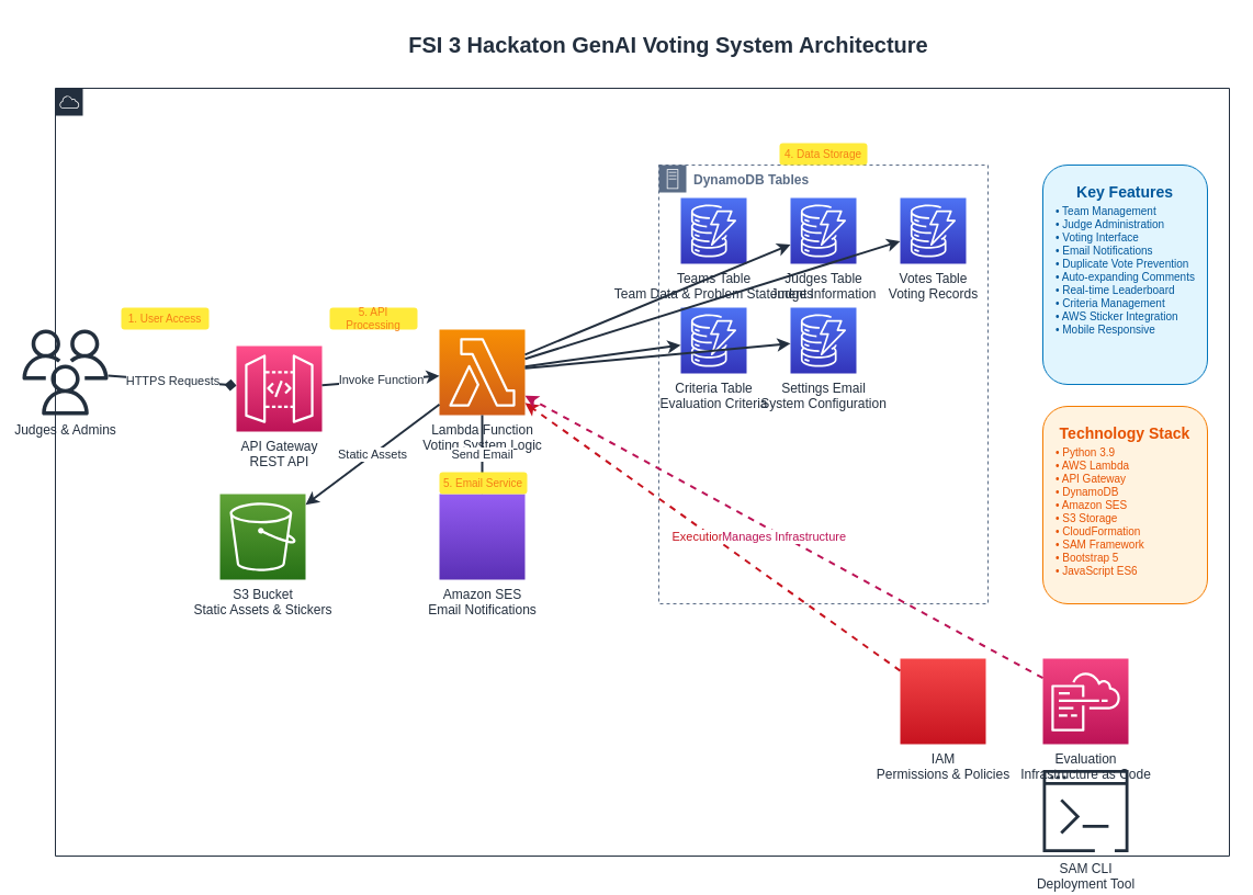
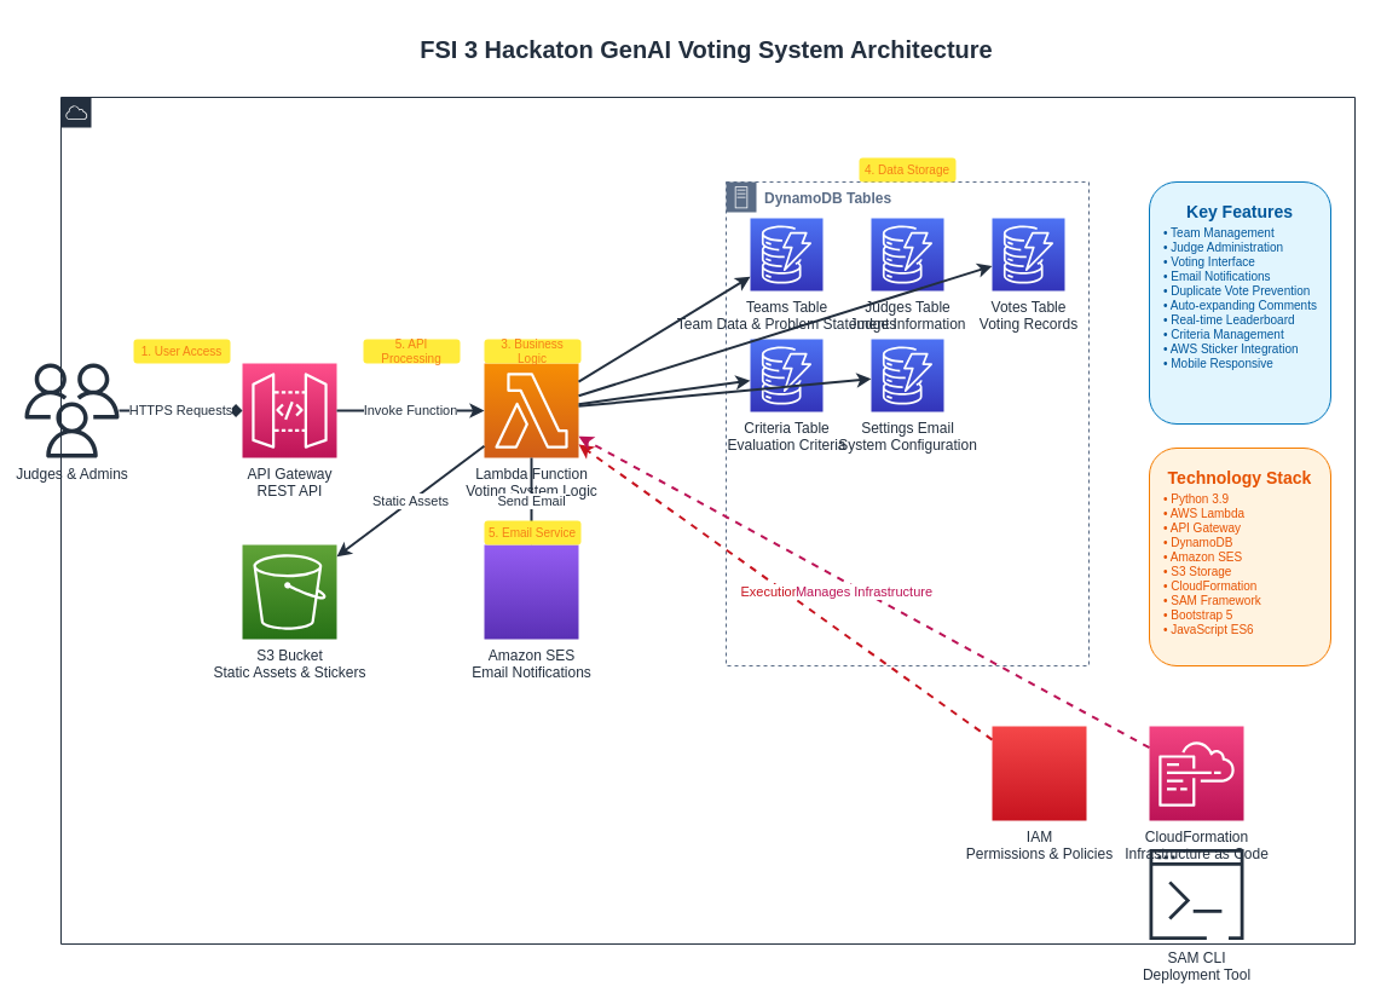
  <mxCell id="0" />
  <mxCell id="1" parent="0" />
- <mxCell id="2" value="FSI 3 Hackaton GenAI Voting System Architecture" style="text;html=1;strokeColor=none;fillColor=none;align=center;verticalAlign=middle;whiteSpace=wrap;rounded=0;fontSize=20;fontStyle=1;fontColor=#232F3E;" vertex="1" parent="1"><mxGeometry x="309" y="20" width="600" height="40" as="geometry" /></mxCell>
+ <mxCell id="2" value="FSI 3 Hackaton GenAI Voting System Architecture" style="text;html=1;strokeColor=none;fillColor=none;align=center;verticalAlign=middle;whiteSpace=wrap;rounded=0;fontSize=20;fontStyle=1;fontColor=#232F3E;" vertex="1" parent="1"><mxGeometry x="284" y="20" width="600" height="40" as="geometry" /></mxCell>
  <mxCell id="3" value="" style="sketch=0;outlineConnect=0;gradientColor=none;html=1;whiteSpace=wrap;fontSize=12;fontStyle=0;shape=mxgraph.aws4.group;grIcon=mxgraph.aws4.group_aws_cloud;strokeColor=#232F3E;fillColor=none;verticalAlign=top;align=left;spacingLeft=30;fontColor=#232F3E;dashed=0;" vertex="1" parent="1"><mxGeometry x="50" y="80" width="1070" height="700" as="geometry" /></mxCell>
  <mxCell id="4" value="Judges &amp; Admins" style="sketch=0;outlineConnect=0;fontColor=#232F3E;gradientColor=none;fillColor=#232F3D;strokeColor=none;dashed=0;verticalLabelPosition=bottom;verticalAlign=top;align=center;html=1;fontSize=12;fontStyle=0;aspect=fixed;pointerEvents=1;shape=mxgraph.aws4.users;" vertex="1" parent="1"><mxGeometry x="20" y="300" width="78" height="78" as="geometry" /></mxCell>
- <mxCell id="5" value="API Gateway&#10;REST API" style="sketch=0;points=[[0,0,0],[0.25,0,0],[0.5,0,0],[0.75,0,0],[1,0,0],[0,1,0],[0.25,1,0],[0.5,1,0],[0.75,1,0],[1,1,0],[0,0.25,0],[0,0.5,0],[0,0.75,0],[1,0.25,0],[1,0.5,0],[1,0.75,0]];outlineConnect=0;fontColor=#232F3E;gradientColor=#FF4F8B;gradientDirection=north;fillColor=#BC1356;strokeColor=#ffffff;dashed=0;verticalLabelPosition=bottom;verticalAlign=top;align=center;html=1;fontSize=12;fontStyle=0;aspect=fixed;shape=mxgraph.aws4.resourceIcon;resIcon=mxgraph.aws4.api_gateway;" vertex="1" parent="1"><mxGeometry x="215" y="315" width="78" height="78" as="geometry" /></mxCell>
+ <mxCell id="5" value="API Gateway&#10;REST API" style="sketch=0;points=[[0,0,0],[0.25,0,0],[0.5,0,0],[0.75,0,0],[1,0,0],[0,1,0],[0.25,1,0],[0.5,1,0],[0.75,1,0],[1,1,0],[0,0.25,0],[0,0.5,0],[0,0.75,0],[1,0.25,0],[1,0.5,0],[1,0.75,0]];outlineConnect=0;fontColor=#232F3E;gradientColor=#FF4F8B;gradientDirection=north;fillColor=#BC1356;strokeColor=#ffffff;dashed=0;verticalLabelPosition=bottom;verticalAlign=top;align=center;html=1;fontSize=12;fontStyle=0;aspect=fixed;shape=mxgraph.aws4.resourceIcon;resIcon=mxgraph.aws4.api_gateway;" vertex="1" parent="1"><mxGeometry x="200" y="300" width="78" height="78" as="geometry" /></mxCell>
  <mxCell id="6" value="Lambda Function&#10;Voting System Logic" style="sketch=0;points=[[0,0,0],[0.25,0,0],[0.5,0,0],[0.75,0,0],[1,0,0],[0,1,0],[0.25,1,0],[0.5,1,0],[0.75,1,0],[1,1,0],[0,0.25,0],[0,0.5,0],[0,0.75,0],[1,0.25,0],[1,0.5,0],[1,0.75,0]];outlineConnect=0;fontColor=#232F3E;gradientColor=#F78E04;gradientDirection=north;fillColor=#D05C17;strokeColor=#ffffff;dashed=0;verticalLabelPosition=bottom;verticalAlign=top;align=center;html=1;fontSize=12;fontStyle=0;aspect=fixed;shape=mxgraph.aws4.resourceIcon;resIcon=mxgraph.aws4.lambda;" vertex="1" parent="1"><mxGeometry x="400" y="300" width="78" height="78" as="geometry" /></mxCell>
  <mxCell id="7" value="DynamoDB Tables" style="sketch=0;outlineConnect=0;gradientColor=none;html=1;whiteSpace=wrap;fontSize=12;fontStyle=1;shape=mxgraph.aws4.group;grIcon=mxgraph.aws4.group_on_premise;strokeColor=#5A6C86;fillColor=none;verticalAlign=top;align=left;spacingLeft=30;fontColor=#5A6C86;dashed=1;" vertex="1" parent="1"><mxGeometry x="600" y="150" width="300" height="400" as="geometry" /></mxCell>
  <mxCell id="8" value="Teams Table&#10;Team Data &amp; Problem Statements" style="sketch=0;points=[[0,0,0],[0.25,0,0],[0.5,0,0],[0.75,0,0],[1,0,0],[0,1,0],[0.25,1,0],[0.5,1,0],[0.75,1,0],[1,1,0],[0,0.25,0],[0,0.5,0],[0,0.75,0],[1,0.25,0],[1,0.5,0],[1,0.75,0]];outlineConnect=0;fontColor=#232F3E;gradientColor=#4D72F3;gradientDirection=north;fillColor=#3334B9;strokeColor=#ffffff;dashed=0;verticalLabelPosition=bottom;verticalAlign=top;align=center;html=1;fontSize=12;fontStyle=0;aspect=fixed;shape=mxgraph.aws4.resourceIcon;resIcon=mxgraph.aws4.dynamodb;" vertex="1" parent="1"><mxGeometry x="620" y="180" width="60" height="60" as="geometry" /></mxCell>
  <mxCell id="9" value="Judges Table&#10;Judge Information" style="sketch=0;points=[[0,0,0],[0.25,0,0],[0.5,0,0],[0.75,0,0],[1,0,0],[0,1,0],[0.25,1,0],[0.5,1,0],[0.75,1,0],[1,1,0],[0,0.25,0],[0,0.5,0],[0,0.75,0],[1,0.25,0],[1,0.5,0],[1,0.75,0]];outlineConnect=0;fontColor=#232F3E;gradientColor=#4D72F3;gradientDirection=north;fillColor=#3334B9;strokeColor=#ffffff;dashed=0;verticalLabelPosition=bottom;verticalAlign=top;align=center;html=1;fontSize=12;fontStyle=0;aspect=fixed;shape=mxgraph.aws4.resourceIcon;resIcon=mxgraph.aws4.dynamodb;" vertex="1" parent="1"><mxGeometry x="720" y="180" width="60" height="60" as="geometry" /></mxCell>
  <mxCell id="10" value="Votes Table&#10;Voting Records" style="sketch=0;points=[[0,0,0],[0.25,0,0],[0.5,0,0],[0.75,0,0],[1,0,0],[0,1,0],[0.25,1,0],[0.5,1,0],[0.75,1,0],[1,1,0],[0,0.25,0],[0,0.5,0],[0,0.75,0],[1,0.25,0],[1,0.5,0],[1,0.75,0]];outlineConnect=0;fontColor=#232F3E;gradientColor=#4D72F3;gradientDirection=north;fillColor=#3334B9;strokeColor=#ffffff;dashed=0;verticalLabelPosition=bottom;verticalAlign=top;align=center;html=1;fontSize=12;fontStyle=0;aspect=fixed;shape=mxgraph.aws4.resourceIcon;resIcon=mxgraph.aws4.dynamodb;" vertex="1" parent="1"><mxGeometry x="820" y="180" width="60" height="60" as="geometry" /></mxCell>
  <mxCell id="11" value="Criteria Table&#10;Evaluation Criteria" style="sketch=0;points=[[0,0,0],[0.25,0,0],[0.5,0,0],[0.75,0,0],[1,0,0],[0,1,0],[0.25,1,0],[0.5,1,0],[0.75,1,0],[1,1,0],[0,0.25,0],[0,0.5,0],[0,0.75,0],[1,0.25,0],[1,0.5,0],[1,0.75,0]];outlineConnect=0;fontColor=#232F3E;gradientColor=#4D72F3;gradientDirection=north;fillColor=#3334B9;strokeColor=#ffffff;dashed=0;verticalLabelPosition=bottom;verticalAlign=top;align=center;html=1;fontSize=12;fontStyle=0;aspect=fixed;shape=mxgraph.aws4.resourceIcon;resIcon=mxgraph.aws4.dynamodb;" vertex="1" parent="1"><mxGeometry x="620" y="280" width="60" height="60" as="geometry" /></mxCell>
  <mxCell id="12" value="Settings Email&#10;System Configuration" style="sketch=0;points=[[0,0,0],[0.25,0,0],[0.5,0,0],[0.75,0,0],[1,0,0],[0,1,0],[0.25,1,0],[0.5,1,0],[0.75,1,0],[1,1,0],[0,0.25,0],[0,0.5,0],[0,0.75,0],[1,0.25,0],[1,0.5,0],[1,0.75,0]];outlineConnect=0;fontColor=#232F3E;gradientColor=#4D72F3;gradientDirection=north;fillColor=#3334B9;strokeColor=#ffffff;dashed=0;verticalLabelPosition=bottom;verticalAlign=top;align=center;html=1;fontSize=12;fontStyle=0;aspect=fixed;shape=mxgraph.aws4.resourceIcon;resIcon=mxgraph.aws4.dynamodb;" vertex="1" parent="1"><mxGeometry x="720" y="280" width="60" height="60" as="geometry" /></mxCell>
  <mxCell id="13" value="Amazon SES&#10;Email Notifications" style="sketch=0;points=[[0,0,0],[0.25,0,0],[0.5,0,0],[0.75,0,0],[1,0,0],[0,1,0],[0.25,1,0],[0.5,1,0],[0.75,1,0],[1,1,0],[0,0.25,0],[0,0.5,0],[0,0.75,0],[1,0.25,0],[1,0.5,0],[1,0.75,0]];outlineConnect=0;fontColor=#232F3E;gradientColor=#945DF2;gradientDirection=north;fillColor=#5A30B5;strokeColor=#ffffff;dashed=0;verticalLabelPosition=bottom;verticalAlign=top;align=center;html=1;fontSize=12;fontStyle=0;aspect=fixed;shape=mxgraph.aws4.resourceIcon;resIcon=mxgraph.aws4.ses;" vertex="1" parent="1"><mxGeometry x="400" y="450" width="78" height="78" as="geometry" /></mxCell>
  <mxCell id="14" value="S3 Bucket&#10;Static Assets &amp; Stickers" style="sketch=0;points=[[0,0,0],[0.25,0,0],[0.5,0,0],[0.75,0,0],[1,0,0],[0,1,0],[0.25,1,0],[0.5,1,0],[0.75,1,0],[1,1,0],[0,0.25,0],[0,0.5,0],[0,0.75,0],[1,0.25,0],[1,0.5,0],[1,0.75,0]];outlineConnect=0;fontColor=#232F3E;gradientColor=#60A337;gradientDirection=north;fillColor=#277116;strokeColor=#ffffff;dashed=0;verticalLabelPosition=bottom;verticalAlign=top;align=center;html=1;fontSize=12;fontStyle=0;aspect=fixed;shape=mxgraph.aws4.resourceIcon;resIcon=mxgraph.aws4.s3;" vertex="1" parent="1"><mxGeometry x="200" y="450" width="78" height="78" as="geometry" /></mxCell>
- <mxCell id="15" value="Evaluation&#10;Infrastructure as Code" style="sketch=0;points=[[0,0,0],[0.25,0,0],[0.5,0,0],[0.75,0,0],[1,0,0],[0,1,0],[0.25,1,0],[0.5,1,0],[0.75,1,0],[1,1,0],[0,0.25,0],[0,0.5,0],[0,0.75,0],[1,0.25,0],[1,0.5,0],[1,0.75,0]];outlineConnect=0;fontColor=#232F3E;gradientColor=#F34482;gradientDirection=north;fillColor=#BC1356;strokeColor=#ffffff;dashed=0;verticalLabelPosition=bottom;verticalAlign=top;align=center;html=1;fontSize=12;fontStyle=0;aspect=fixed;shape=mxgraph.aws4.resourceIcon;resIcon=mxgraph.aws4.cloudformation;" vertex="1" parent="1"><mxGeometry x="950" y="600" width="78" height="78" as="geometry" /></mxCell>
+ <mxCell id="15" value="CloudFormation&#10;Infrastructure as Code" style="sketch=0;points=[[0,0,0],[0.25,0,0],[0.5,0,0],[0.75,0,0],[1,0,0],[0,1,0],[0.25,1,0],[0.5,1,0],[0.75,1,0],[1,1,0],[0,0.25,0],[0,0.5,0],[0,0.75,0],[1,0.25,0],[1,0.5,0],[1,0.75,0]];outlineConnect=0;fontColor=#232F3E;gradientColor=#F34482;gradientDirection=north;fillColor=#BC1356;strokeColor=#ffffff;dashed=0;verticalLabelPosition=bottom;verticalAlign=top;align=center;html=1;fontSize=12;fontStyle=0;aspect=fixed;shape=mxgraph.aws4.resourceIcon;resIcon=mxgraph.aws4.cloudformation;" vertex="1" parent="1"><mxGeometry x="950" y="600" width="78" height="78" as="geometry" /></mxCell>
  <mxCell id="16" value="SAM CLI&#10;Deployment Tool" style="sketch=0;outlineConnect=0;fontColor=#232F3E;gradientColor=none;fillColor=#232F3D;strokeColor=none;dashed=0;verticalLabelPosition=bottom;verticalAlign=top;align=center;html=1;fontSize=12;fontStyle=0;aspect=fixed;pointerEvents=1;shape=mxgraph.aws4.command_line_interface;" vertex="1" parent="1"><mxGeometry x="950" y="700" width="78" height="78" as="geometry" /></mxCell>
  <mxCell id="17" value="IAM&#10;Permissions &amp; Policies" style="sketch=0;points=[[0,0,0],[0.25,0,0],[0.5,0,0],[0.75,0,0],[1,0,0],[0,1,0],[0.25,1,0],[0.5,1,0],[0.75,1,0],[1,1,0],[0,0.25,0],[0,0.5,0],[0,0.75,0],[1,0.25,0],[1,0.5,0],[1,0.75,0]];outlineConnect=0;fontColor=#232F3E;gradientColor=#F54749;gradientDirection=north;fillColor=#C7131F;strokeColor=#ffffff;dashed=0;verticalLabelPosition=bottom;verticalAlign=top;align=center;html=1;fontSize=12;fontStyle=0;aspect=fixed;shape=mxgraph.aws4.resourceIcon;resIcon=mxgraph.aws4.iam;" vertex="1" parent="1"><mxGeometry x="820" y="600" width="78" height="78" as="geometry" /></mxCell>
  <mxCell id="18" value="HTTPS Requests" style="endArrow=diamond;html=1;rounded=0;strokeColor=#232F3E;strokeWidth=2;fontColor=#232F3E;" edge="1" parent="1" source="4" target="5"><mxGeometry width="50" height="50" relative="1" as="geometry"><mxPoint x="120" y="340" as="sourcePoint" /><mxPoint x="170" y="290" as="targetPoint" /></mxGeometry></mxCell>
  <mxCell id="19" value="Invoke Function" style="endArrow=classic;html=1;rounded=0;strokeColor=#232F3E;strokeWidth=2;fontColor=#232F3E;" edge="1" parent="1" source="5" target="6"><mxGeometry width="50" height="50" relative="1" as="geometry"><mxPoint x="300" y="340" as="sourcePoint" /><mxPoint x="350" y="290" as="targetPoint" /></mxGeometry></mxCell>
- <mxCell id="20" value="" style="endArrow=classic;html=1;rounded=0;strokeColor=#232F3E;strokeWidth=2;" edge="1" parent="1" source="6" target="9"><mxGeometry width="50" height="50" relative="1" as="geometry"><mxPoint x="500" y="300" as="sourcePoint" /><mxPoint x="700" y="220" as="targetPoint" /></mxGeometry></mxCell>
+ <mxCell id="20" value="" style="endArrow=classic;html=1;rounded=0;strokeColor=#232F3E;strokeWidth=2;" edge="1" parent="1" source="6" target="8"><mxGeometry width="50" height="50" relative="1" as="geometry"><mxPoint x="500" y="300" as="sourcePoint" /><mxPoint x="700" y="220" as="targetPoint" /></mxGeometry></mxCell>
  <mxCell id="21" value="" style="endArrow=classic;html=1;rounded=0;strokeColor=#232F3E;strokeWidth=2;" edge="1" parent="1" source="6" target="10"><mxGeometry width="50" height="50" relative="1" as="geometry"><mxPoint x="500" y="300" as="sourcePoint" /><mxPoint x="800" y="220" as="targetPoint" /></mxGeometry></mxCell>
  <mxCell id="22" value="" style="endArrow=classic;html=1;rounded=0;strokeColor=#232F3E;strokeWidth=2;" edge="1" parent="1" source="6" target="11"><mxGeometry width="50" height="50" relative="1" as="geometry"><mxPoint x="500" y="340" as="sourcePoint" /><mxPoint x="600" y="300" as="targetPoint" /></mxGeometry></mxCell>
  <mxCell id="23" value="" style="endArrow=classic;html=1;rounded=0;strokeColor=#232F3E;strokeWidth=2;" edge="1" parent="1" source="6" target="12"><mxGeometry width="50" height="50" relative="1" as="geometry"><mxPoint x="500" y="340" as="sourcePoint" /><mxPoint x="700" y="300" as="targetPoint" /></mxGeometry></mxCell>
  <mxCell id="24" value="Send Email" style="endArrow=classic;html=1;rounded=0;strokeColor=#232F3E;strokeWidth=2;fontColor=#232F3E;" edge="1" parent="1" source="6" target="13"><mxGeometry width="50" height="50" relative="1" as="geometry"><mxPoint x="439" y="400" as="sourcePoint" /><mxPoint x="439" y="450" as="targetPoint" /></mxGeometry></mxCell>
  <mxCell id="25" value="Static Assets" style="endArrow=classic;html=1;rounded=0;strokeColor=#232F3E;strokeWidth=2;fontColor=#232F3E;" edge="1" parent="1" source="6" target="14"><mxGeometry width="50" height="50" relative="1" as="geometry"><mxPoint x="400" y="380" as="sourcePoint" /><mxPoint x="300" y="450" as="targetPoint" /></mxGeometry></mxCell>
  <mxCell id="26" value="Execution Role" style="endArrow=classic;html=1;rounded=0;strokeColor=#C7131F;strokeWidth=2;fontColor=#C7131F;dashed=1;" edge="1" parent="1" source="17" target="6"><mxGeometry width="50" height="50" relative="1" as="geometry"><mxPoint x="820" y="600" as="sourcePoint" /><mxPoint x="500" y="400" as="targetPoint" /></mxGeometry></mxCell>
  <mxCell id="27" value="Manages Infrastructure" style="endArrow=classic;html=1;rounded=0;strokeColor=#BC1356;strokeWidth=2;fontColor=#BC1356;dashed=1;" edge="1" parent="1" source="15" target="6"><mxGeometry width="50" height="50" relative="1" as="geometry"><mxPoint x="950" y="600" as="sourcePoint" /><mxPoint x="500" y="400" as="targetPoint" /></mxGeometry></mxCell>
  <mxCell id="28" value="Key Features" style="rounded=1;whiteSpace=wrap;html=1;fillColor=#E1F5FE;strokeColor=#0277BD;fontStyle=1;fontSize=14;fontColor=#01579B;verticalAlign=top;spacingTop=10;" vertex="1" parent="1"><mxGeometry x="950" y="150" width="150" height="200" as="geometry" /></mxCell>
  <mxCell id="29" value="• Team Management&#10;• Judge Administration&#10;• Voting Interface&#10;• Email Notifications&#10;• Duplicate Vote Prevention&#10;• Auto-expanding Comments&#10;• Real-time Leaderboard&#10;• Criteria Management&#10;• AWS Sticker Integration&#10;• Mobile Responsive" style="text;html=1;strokeColor=none;fillColor=none;align=left;verticalAlign=top;whiteSpace=wrap;rounded=0;fontSize=10;fontColor=#01579B;" vertex="1" parent="1"><mxGeometry x="960" y="180" width="130" height="160" as="geometry" /></mxCell>
  <mxCell id="30" value="Technology Stack" style="rounded=1;whiteSpace=wrap;html=1;fillColor=#FFF3E0;strokeColor=#F57C00;fontStyle=1;fontSize=14;fontColor=#E65100;verticalAlign=top;spacingTop=10;" vertex="1" parent="1"><mxGeometry x="950" y="370" width="150" height="180" as="geometry" /></mxCell>
  <mxCell id="31" value="• Python 3.9&#10;• AWS Lambda&#10;• API Gateway&#10;• DynamoDB&#10;• Amazon SES&#10;• S3 Storage&#10;• CloudFormation&#10;• SAM Framework&#10;• Bootstrap 5&#10;• JavaScript ES6" style="text;html=1;strokeColor=none;fillColor=none;align=left;verticalAlign=top;whiteSpace=wrap;rounded=0;fontSize=10;fontColor=#E65100;" vertex="1" parent="1"><mxGeometry x="960" y="400" width="130" height="140" as="geometry" /></mxCell>
  <mxCell id="32" value="1. User Access" style="text;html=1;strokeColor=none;fillColor=#FFEB3B;align=center;verticalAlign=middle;whiteSpace=wrap;rounded=1;fontSize=10;fontColor=#F57F17;" vertex="1" parent="1"><mxGeometry x="110" y="280" width="80" height="20" as="geometry" /></mxCell>
  <mxCell id="33" value="5. API Processing" style="text;html=1;strokeColor=none;fillColor=#FFEB3B;align=center;verticalAlign=middle;whiteSpace=wrap;rounded=1;fontSize=10;fontColor=#F57F17;" vertex="1" parent="1"><mxGeometry x="300" y="280" width="80" height="20" as="geometry" /></mxCell>
+ <mxCell id="34" value="3. Business Logic" style="text;html=1;strokeColor=none;fillColor=#FFEB3B;align=center;verticalAlign=middle;whiteSpace=wrap;rounded=1;fontSize=10;fontColor=#F57F17;" vertex="1" parent="1"><mxGeometry x="400" y="280" width="80" height="20" as="geometry" /></mxCell>
  <mxCell id="35" value="4. Data Storage" style="text;html=1;strokeColor=none;fillColor=#FFEB3B;align=center;verticalAlign=middle;whiteSpace=wrap;rounded=1;fontSize=10;fontColor=#F57F17;" vertex="1" parent="1"><mxGeometry x="710" y="130" width="80" height="20" as="geometry" /></mxCell>
  <mxCell id="36" value="5. Email Service" style="text;html=1;strokeColor=none;fillColor=#FFEB3B;align=center;verticalAlign=middle;whiteSpace=wrap;rounded=1;fontSize=10;fontColor=#F57F17;" vertex="1" parent="1"><mxGeometry x="400" y="430" width="80" height="20" as="geometry" /></mxCell>
